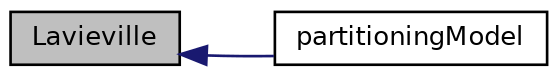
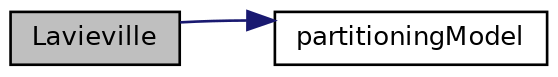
  digraph {
    rankdir=LR
    node [color=black fontname=Helvetica fontsize=10 shape=record]
    n1 [fillcolor=grey75 fontcolor=black height=0.2 label=Lavieville style=filled width=0.4]
    n2 [height=0.2 label=partitioningModel width=0.4]
-   n1 -> n2 [color=midnightblue dir=back fontname=Helvetica fontsize=10 labelfontname=Helvetica labelfontsize=10 style=solid]
+   n2 -> n1 [color=midnightblue dir=back fontname=Helvetica fontsize=10 labelfontname=Helvetica labelfontsize=10 style=solid]
  }
